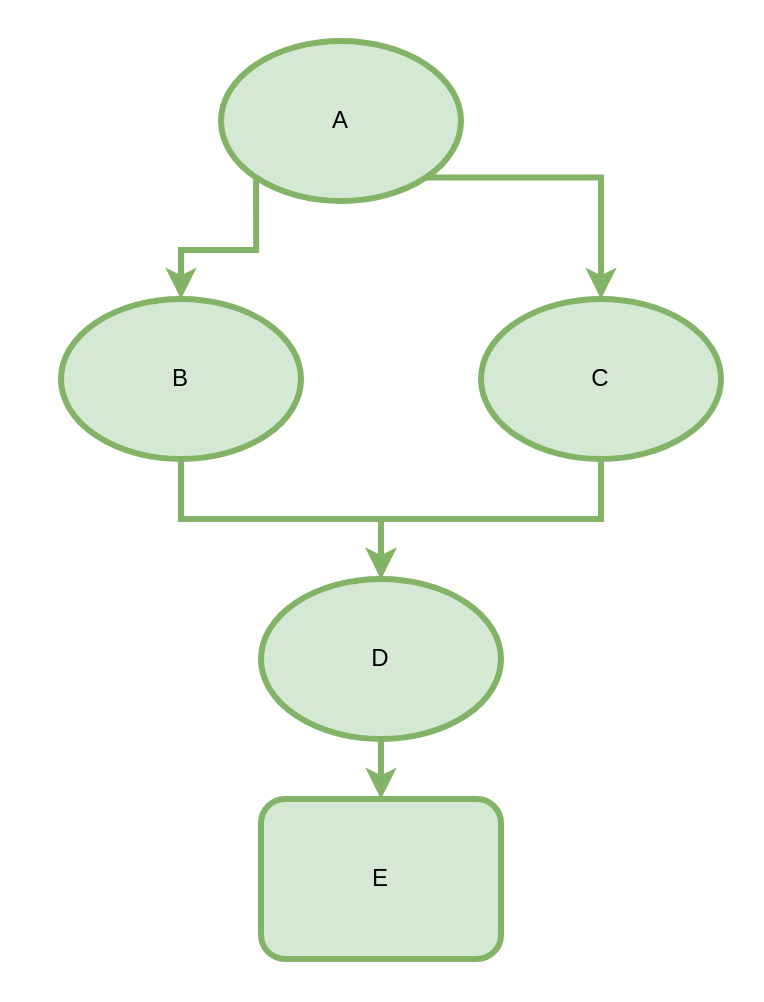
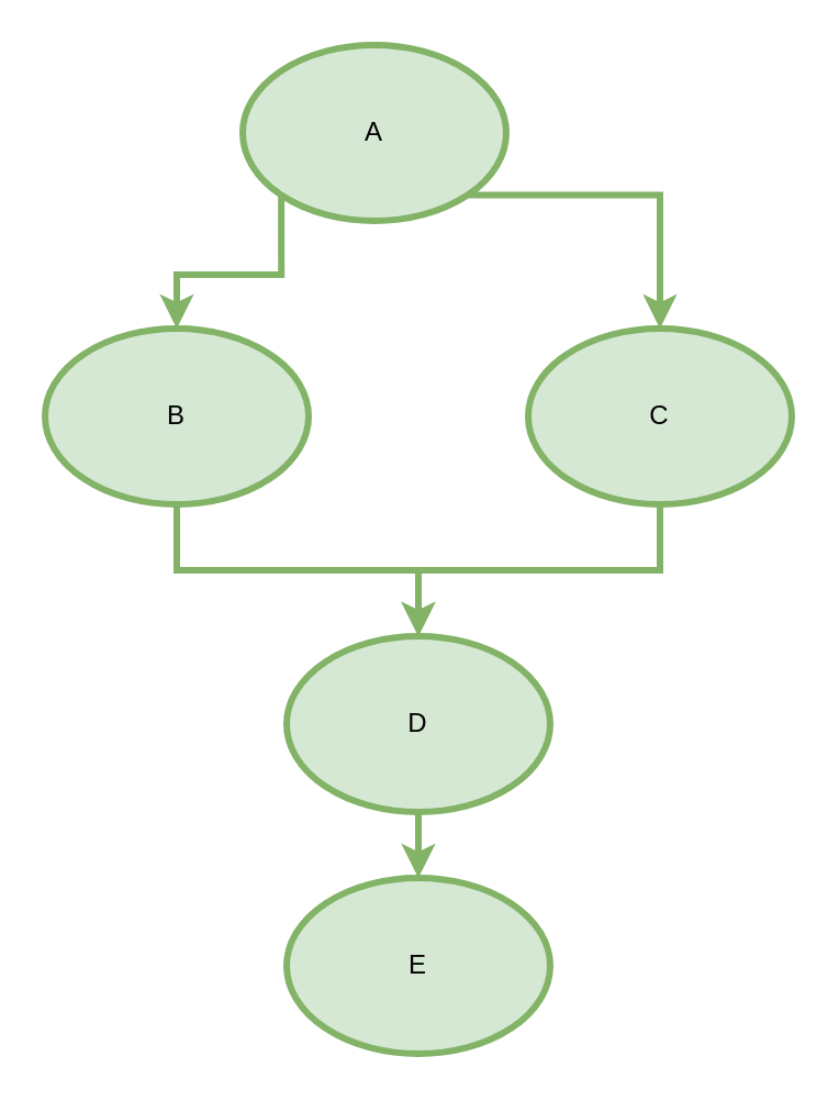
  <mxCell id="0" />
  <mxCell id="1" parent="0" />
  <mxCell id="2" style="edgeStyle=orthogonalEdgeStyle;rounded=0;orthogonalLoop=1;jettySize=auto;html=1;exitX=0;exitY=1;exitDx=0;exitDy=0;entryX=0.5;entryY=0;entryDx=0;entryDy=0;fillColor=#d5e8d4;strokeColor=#82b366;strokeWidth=3;" parent="1" source="4" target="8" edge="1"><mxGeometry relative="1" as="geometry" /></mxCell>
  <mxCell id="3" style="edgeStyle=orthogonalEdgeStyle;rounded=0;orthogonalLoop=1;jettySize=auto;html=1;exitX=1;exitY=1;exitDx=0;exitDy=0;fillColor=#d5e8d4;strokeColor=#82b366;strokeWidth=3;" parent="1" source="4" target="6" edge="1"><mxGeometry relative="1" as="geometry" /></mxCell>
  <mxCell id="4" value="A" style="ellipse;whiteSpace=wrap;html=1;fillColor=#d5e8d4;strokeColor=#82b366;strokeWidth=3;" parent="1" vertex="1"><mxGeometry x="110" y="20" width="120" height="80" as="geometry" /></mxCell>
  <mxCell id="5" style="edgeStyle=orthogonalEdgeStyle;rounded=0;orthogonalLoop=1;jettySize=auto;html=1;exitX=0.5;exitY=1;exitDx=0;exitDy=0;entryX=0.5;entryY=0;entryDx=0;entryDy=0;fillColor=#d5e8d4;strokeColor=#82b366;strokeWidth=3;" parent="1" source="6" target="10" edge="1"><mxGeometry relative="1" as="geometry"><mxPoint x="190" y="239" as="targetPoint" /></mxGeometry></mxCell>
  <mxCell id="6" value="C" style="ellipse;whiteSpace=wrap;html=1;fillColor=#d5e8d4;strokeColor=#82b366;strokeWidth=3;" parent="1" vertex="1"><mxGeometry x="240" y="149" width="120" height="80" as="geometry" /></mxCell>
  <mxCell id="7" style="edgeStyle=orthogonalEdgeStyle;rounded=0;orthogonalLoop=1;jettySize=auto;html=1;exitX=0.5;exitY=1;exitDx=0;exitDy=0;entryX=0.5;entryY=0;entryDx=0;entryDy=0;fillColor=#d5e8d4;strokeColor=#82b366;strokeWidth=3;" parent="1" source="8" target="10" edge="1"><mxGeometry relative="1" as="geometry" /></mxCell>
- <mxCell id="8" value="B" style="ellipse;whiteSpace=wrap;html=1;fillColor=#d5e8d4;strokeColor=#82b366;strokeWidth=3;" parent="1" vertex="1"><mxGeometry x="30" y="149" width="120" height="80" as="geometry" /></mxCell>
+ <mxCell id="8" value="B" style="ellipse;whiteSpace=wrap;html=1;fillColor=#d5e8d4;strokeColor=#82b366;strokeWidth=3;" parent="1" vertex="1"><mxGeometry x="20" y="149" width="120" height="80" as="geometry" /></mxCell>
  <mxCell id="9" style="edgeStyle=orthogonalEdgeStyle;rounded=0;orthogonalLoop=1;jettySize=auto;html=1;fillColor=#d5e8d4;strokeColor=#82b366;strokeWidth=3;" parent="1" source="10" target="11" edge="1"><mxGeometry relative="1" as="geometry" /></mxCell>
  <mxCell id="10" value="D" style="ellipse;whiteSpace=wrap;html=1;fillColor=#d5e8d4;strokeColor=#82b366;strokeWidth=3;" parent="1" vertex="1"><mxGeometry x="130" y="289" width="120" height="80" as="geometry" /></mxCell>
- <mxCell id="11" value="E" style="whiteSpace=wrap;html=1;fillColor=#d5e8d4;strokeColor=#82b366;strokeWidth=3;rounded=1;" parent="1" vertex="1"><mxGeometry x="130" y="399" width="120" height="80" as="geometry" /></mxCell>
+ <mxCell id="11" value="E" style="ellipse;whiteSpace=wrap;html=1;fillColor=#d5e8d4;strokeColor=#82b366;strokeWidth=3;" parent="1" vertex="1"><mxGeometry x="130" y="399" width="120" height="80" as="geometry" /></mxCell>
